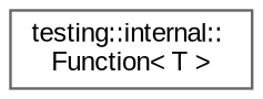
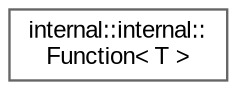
  digraph {
    rankdir=LR
    fontname="Liberation Sans"
-   n1 [color=grey40 fillcolor=white fontname="Liberation Sans" fontsize=10 height=0.2 label="testing::internal::\lFunction\< T \>" shape=box style=filled width=0.4]
+   n1 [color=grey40 fillcolor=white fontname="Liberation Sans" fontsize=10 height=0.2 label="internal::internal::\lFunction\< T \>" shape=box style=filled width=0.4]
  }
